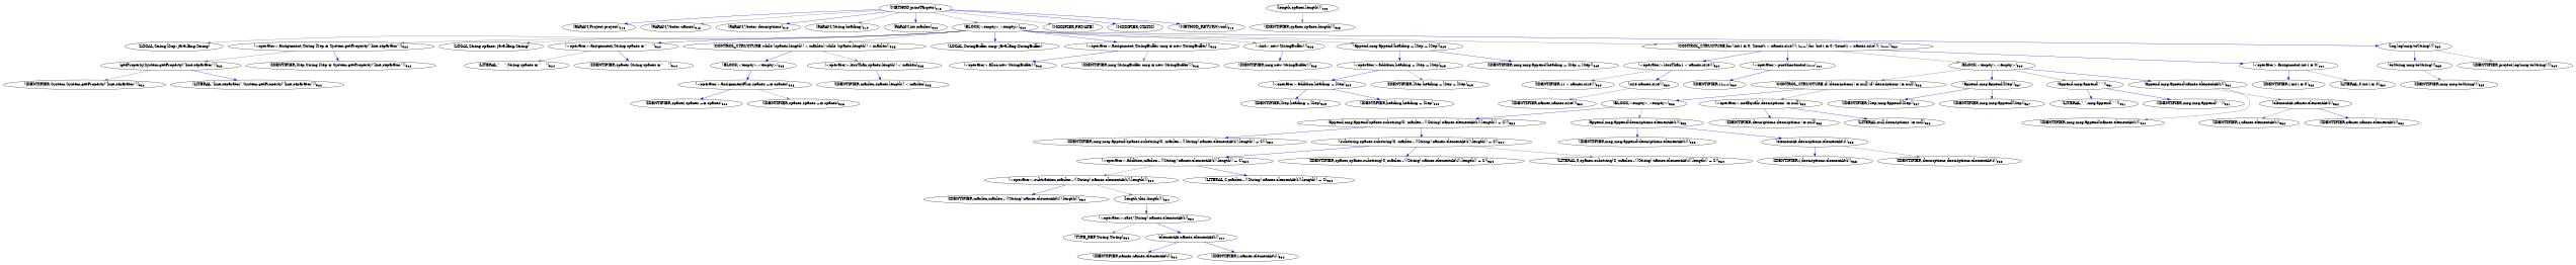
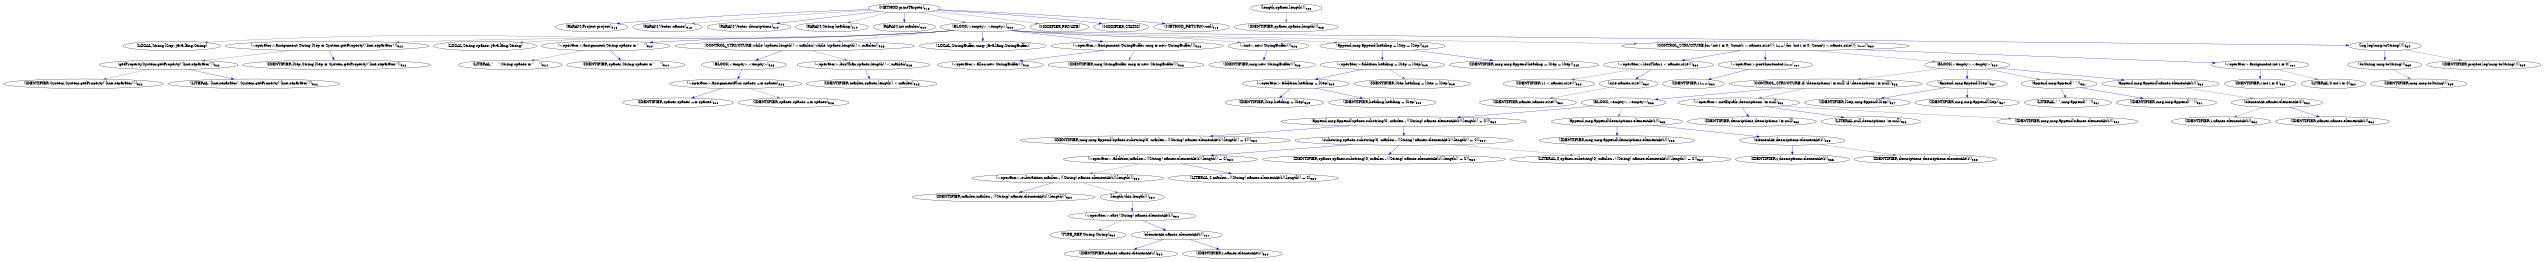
  digraph {
    edge [color=blue]
    n1 [label=<(METHOD,printTargets)<SUB>918</SUB>>]
    n2 [label=<(PARAM,Project project)<SUB>918</SUB>>]
    n3 [label=<(PARAM,Vector names)<SUB>918</SUB>>]
    n4 [label=<(PARAM,Vector descriptions)<SUB>919</SUB>>]
    n5 [label=<(PARAM,String heading)<SUB>919</SUB>>]
    n6 [label=<(PARAM,int maxlen)<SUB>920</SUB>>]
    n7 [label=<(BLOCK,&lt;empty&gt;,&lt;empty&gt;)<SUB>920</SUB>>]
    n8 [label=<(MODIFIER,PRIVATE)>]
    n9 [label=<(MODIFIER,STATIC)>]
    n10 [label=<(METHOD_RETURN,void)<SUB>918</SUB>>]
    n11 [label=<(LOCAL,String lSep: java.lang.String)>]
    n12 [label=<(&lt;operator&gt;.assignment,String lSep = System.getProperty(&quot;line.separator&quot;))<SUB>922</SUB>>]
    n13 [label=<(LOCAL,String spaces: java.lang.String)>]
    n14 [label=<(&lt;operator&gt;.assignment,String spaces = &quot;    &quot;)<SUB>924</SUB>>]
    n15 [label=<(CONTROL_STRUCTURE,while (spaces.length() &lt; maxlen),while (spaces.length() &lt; maxlen))<SUB>925</SUB>>]
    n16 [label=<(LOCAL,StringBuffer msg: java.lang.StringBuffer)>]
    n17 [label=<(&lt;operator&gt;.assignment,StringBuffer msg = new StringBuffer())<SUB>928</SUB>>]
    n18 [label=<(&lt;init&gt;,new StringBuffer())<SUB>926</SUB>>]
    n19 [label=<(append,msg.append(heading + lSep + lSep))<SUB>929</SUB>>]
    n20 [label=<(CONTROL_STRUCTURE,for (int i = 0; Some(i &lt; names.size()); i++),for (int i = 0; Some(i &lt; names.size()); i++))<SUB>930</SUB>>]
    n21 [label=<(log,log(msg.toString()))<SUB>939</SUB>>]
    n22 [label=<(IDENTIFIER,lSep,String lSep = System.getProperty(&quot;line.separator&quot;))<SUB>922</SUB>>]
    n23 [label=<(getProperty,System.getProperty(&quot;line.separator&quot;))<SUB>922</SUB>>]
    n24 [label=<(IDENTIFIER,spaces,String spaces = &quot;    &quot;)<SUB>924</SUB>>]
    n25 [label=<(LITERAL,&quot;    &quot;,String spaces = &quot;    &quot;)<SUB>924</SUB>>]
    n26 [label=<(&lt;operator&gt;.lessThan,spaces.length() &lt; maxlen)<SUB>925</SUB>>]
    n27 [label=<(BLOCK,&lt;empty&gt;,&lt;empty&gt;)<SUB>925</SUB>>]
    n28 [label=<(IDENTIFIER,msg,StringBuffer msg = new StringBuffer())<SUB>928</SUB>>]
    n29 [label=<(&lt;operator&gt;.alloc,new StringBuffer())<SUB>928</SUB>>]
    n30 [label=<(IDENTIFIER,msg,new StringBuffer())<SUB>928</SUB>>]
    n31 [label=<(IDENTIFIER,msg,msg.append(heading + lSep + lSep))<SUB>929</SUB>>]
    n32 [label=<(&lt;operator&gt;.addition,heading + lSep + lSep)<SUB>929</SUB>>]
    n33 [label=<(&lt;operator&gt;.assignment,int i = 0)<SUB>930</SUB>>]
    n34 [label=<(&lt;operator&gt;.lessThan,i &lt; names.size())<SUB>930</SUB>>]
    n35 [label=<(&lt;operator&gt;.postIncrement,i++)<SUB>930</SUB>>]
    n36 [label=<(BLOCK,&lt;empty&gt;,&lt;empty&gt;)<SUB>930</SUB>>]
    n37 [label=<(IDENTIFIER,project,log(msg.toString()))<SUB>939</SUB>>]
    n38 [label=<(toString,msg.toString())<SUB>939</SUB>>]
    n39 [label=<(IDENTIFIER,System,System.getProperty(&quot;line.separator&quot;))<SUB>922</SUB>>]
    n40 [label=<(LITERAL,&quot;line.separator&quot;,System.getProperty(&quot;line.separator&quot;))<SUB>922</SUB>>]
    n41 [label=<(IDENTIFIER,maxlen,spaces.length() &lt; maxlen)<SUB>925</SUB>>]
    n42 [label=<(&lt;operator&gt;.assignmentPlus,spaces += spaces)<SUB>926</SUB>>]
    n43 [label=<(length,spaces.length())<SUB>925</SUB>>]
    n44 [label=<(IDENTIFIER,spaces,spaces.length())<SUB>925</SUB>>]
    n45 [label=<(IDENTIFIER,spaces,spaces += spaces)<SUB>926</SUB>>]
    n46 [label=<(IDENTIFIER,spaces,spaces += spaces)<SUB>926</SUB>>]
    n47 [label=<(&lt;operator&gt;.addition,heading + lSep)<SUB>929</SUB>>]
    n48 [label=<(IDENTIFIER,lSep,heading + lSep + lSep)<SUB>929</SUB>>]
    n49 [label=<(IDENTIFIER,heading,heading + lSep)<SUB>929</SUB>>]
    n50 [label=<(IDENTIFIER,lSep,heading + lSep)<SUB>929</SUB>>]
    n51 [label=<(IDENTIFIER,i,int i = 0)<SUB>930</SUB>>]
    n52 [label=<(LITERAL,0,int i = 0)<SUB>930</SUB>>]
    n53 [label=<(IDENTIFIER,i,i &lt; names.size())<SUB>930</SUB>>]
    n54 [label=<(size,names.size())<SUB>930</SUB>>]
    n55 [label=<(IDENTIFIER,i,i++)<SUB>930</SUB>>]
    n56 [label=<(append,msg.append(&quot; &quot;))<SUB>931</SUB>>]
    n57 [label=<(append,msg.append(names.elementAt(i)))<SUB>932</SUB>>]
    n58 [label=<(CONTROL_STRUCTURE,if (descriptions != null),if (descriptions != null))<SUB>933</SUB>>]
    n59 [label=<(append,msg.append(lSep))<SUB>937</SUB>>]
    n60 [label=<(IDENTIFIER,names,names.size())<SUB>930</SUB>>]
    n61 [label=<(IDENTIFIER,msg,msg.append(&quot; &quot;))<SUB>931</SUB>>]
    n62 [label=<(LITERAL,&quot; &quot;,msg.append(&quot; &quot;))<SUB>931</SUB>>]
    n63 [label=<(IDENTIFIER,msg,msg.append(names.elementAt(i)))<SUB>932</SUB>>]
    n64 [label=<(elementAt,names.elementAt(i))<SUB>932</SUB>>]
    n65 [label=<(&lt;operator&gt;.notEquals,descriptions != null)<SUB>933</SUB>>]
    n66 [label=<(BLOCK,&lt;empty&gt;,&lt;empty&gt;)<SUB>933</SUB>>]
    n67 [label=<(IDENTIFIER,msg,msg.append(lSep))<SUB>937</SUB>>]
    n68 [label=<(IDENTIFIER,lSep,msg.append(lSep))<SUB>937</SUB>>]
    n69 [label=<(IDENTIFIER,names,names.elementAt(i))<SUB>932</SUB>>]
    n70 [label=<(IDENTIFIER,i,names.elementAt(i))<SUB>932</SUB>>]
    n71 [label=<(IDENTIFIER,descriptions,descriptions != null)<SUB>933</SUB>>]
    n72 [label=<(LITERAL,null,descriptions != null)<SUB>933</SUB>>]
    n73 [label=<(append,msg.append(spaces.substring(0, maxlen - ((String) names.elementAt(i)).length() + 2)))<SUB>934</SUB>>]
    n74 [label=<(append,msg.append(descriptions.elementAt(i)))<SUB>935</SUB>>]
    n75 [label=<(IDENTIFIER,msg,msg.append(spaces.substring(0, maxlen - ((String) names.elementAt(i)).length() + 2)))<SUB>934</SUB>>]
    n76 [label=<(substring,spaces.substring(0, maxlen - ((String) names.elementAt(i)).length() + 2))<SUB>934</SUB>>]
    n77 [label=<(IDENTIFIER,msg,msg.append(descriptions.elementAt(i)))<SUB>935</SUB>>]
    n78 [label=<(elementAt,descriptions.elementAt(i))<SUB>935</SUB>>]
    n79 [label=<(IDENTIFIER,spaces,spaces.substring(0, maxlen - ((String) names.elementAt(i)).length() + 2))<SUB>934</SUB>>]
    n80 [label=<(LITERAL,0,spaces.substring(0, maxlen - ((String) names.elementAt(i)).length() + 2))<SUB>934</SUB>>]
    n81 [label=<(&lt;operator&gt;.addition,maxlen - ((String) names.elementAt(i)).length() + 2)<SUB>934</SUB>>]
    n82 [label=<(&lt;operator&gt;.subtraction,maxlen - ((String) names.elementAt(i)).length())<SUB>934</SUB>>]
    n83 [label=<(LITERAL,2,maxlen - ((String) names.elementAt(i)).length() + 2)<SUB>934</SUB>>]
    n84 [label=<(IDENTIFIER,maxlen,maxlen - ((String) names.elementAt(i)).length())<SUB>934</SUB>>]
    n85 [label=<(length,this.length())<SUB>934</SUB>>]
    n86 [label=<(&lt;operator&gt;.cast,(String) names.elementAt(i))<SUB>934</SUB>>]
    n87 [label=<(TYPE_REF,String,String)<SUB>934</SUB>>]
    n88 [label=<(elementAt,names.elementAt(i))<SUB>934</SUB>>]
    n89 [label=<(IDENTIFIER,names,names.elementAt(i))<SUB>934</SUB>>]
    n90 [label=<(IDENTIFIER,i,names.elementAt(i))<SUB>934</SUB>>]
    n91 [label=<(IDENTIFIER,descriptions,descriptions.elementAt(i))<SUB>935</SUB>>]
    n92 [label=<(IDENTIFIER,i,descriptions.elementAt(i))<SUB>935</SUB>>]
    n93 [label=<(IDENTIFIER,msg,msg.toString())<SUB>939</SUB>>]
    n1 -> n2
    n1 -> n3 [color=gray40]
    n1 -> n4
    n1 -> n5 [color=gray40]
    n1 -> n6
    n1 -> n7 [color=gray40]
    n1 -> n8 [color=gray40]
    n1 -> n9
    n1 -> n10
    n7 -> n11 [color=gray40]
    n7 -> n12 [color=gray40]
    n7 -> n13 [color=gray40]
    n7 -> n14
    n7 -> n15 [color=gray40]
    n7 -> n16
    n7 -> n17
    n7 -> n18 [color=gray40]
    n7 -> n19 [color=gray40]
    n7 -> n20 [color=gray40]
    n7 -> n21
    n12 -> n22
    n12 -> n23 [color=gray40]
    n14 -> n24
    n14 -> n25 [color=gray40]
    n15 -> n26 [color=gray40]
    n15 -> n27
    n17 -> n28 [color=gray40]
    n17 -> n29
    n18 -> n30
    n19 -> n31
    n19 -> n32
    n20 -> n33
    n20 -> n34
    n20 -> n35
    n20 -> n36 [color=gray40]
    n21 -> n37 [color=gray40]
    n21 -> n38
    n23 -> n39 [color=gray40]
    n23 -> n40
    n26 -> n41
    n27 -> n42
    n32 -> n47
    n32 -> n48 [color=gray40]
    n33 -> n51
    n33 -> n52 [color=gray40]
    n34 -> n53 [color=gray40]
    n34 -> n54
    n35 -> n55
    n36 -> n56 [color=gray40]
    n36 -> n57
    n36 -> n58 [color=gray40]
    n36 -> n59
    n38 -> n93 [color=gray40]
    n42 -> n45 [color=gray40]
    n42 -> n46
    n43 -> n44 [color=gray40]
    n47 -> n49
    n47 -> n50
    n54 -> n60 [color=gray40]
    n56 -> n61
    n56 -> n62
-   n57 -> n63 [color=gray40]
+   n65 -> n63 [color=gray40]
    n57 -> n64 [color=gray40]
    n58 -> n65 [color=gray40]
    n58 -> n66
    n59 -> n67
    n59 -> n68
    n64 -> n69
    n64 -> n70 [color=gray40]
    n65 -> n71
    n65 -> n72
    n66 -> n73
    n66 -> n74 [color=gray40]
    n73 -> n75
    n73 -> n76
    n74 -> n77
    n74 -> n78
    n76 -> n79
    n76 -> n80 [color=gray40]
    n76 -> n81
    n78 -> n91 [color=gray40]
    n78 -> n92
    n81 -> n82 [color=gray40]
    n81 -> n83
    n82 -> n84
    n82 -> n85 [color=gray40]
    n85 -> n86
    n86 -> n87 [color=gray40]
    n86 -> n88
    n88 -> n89
    n88 -> n90
  }
